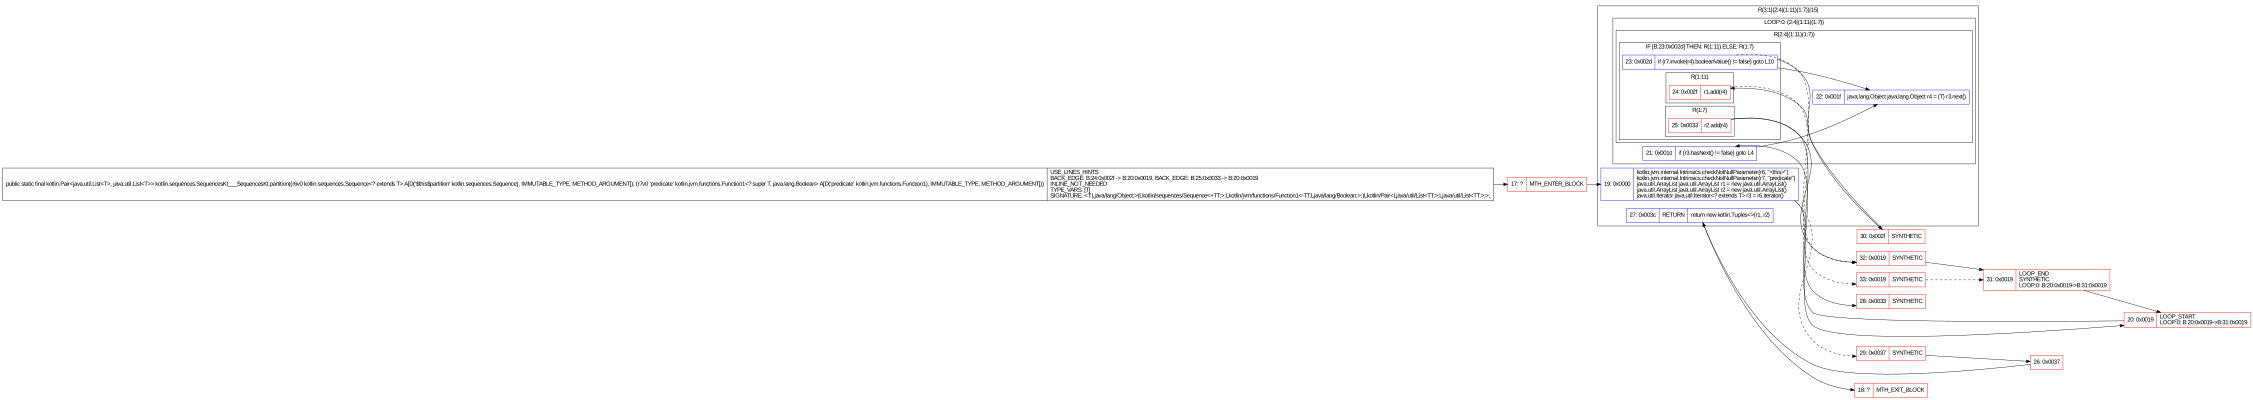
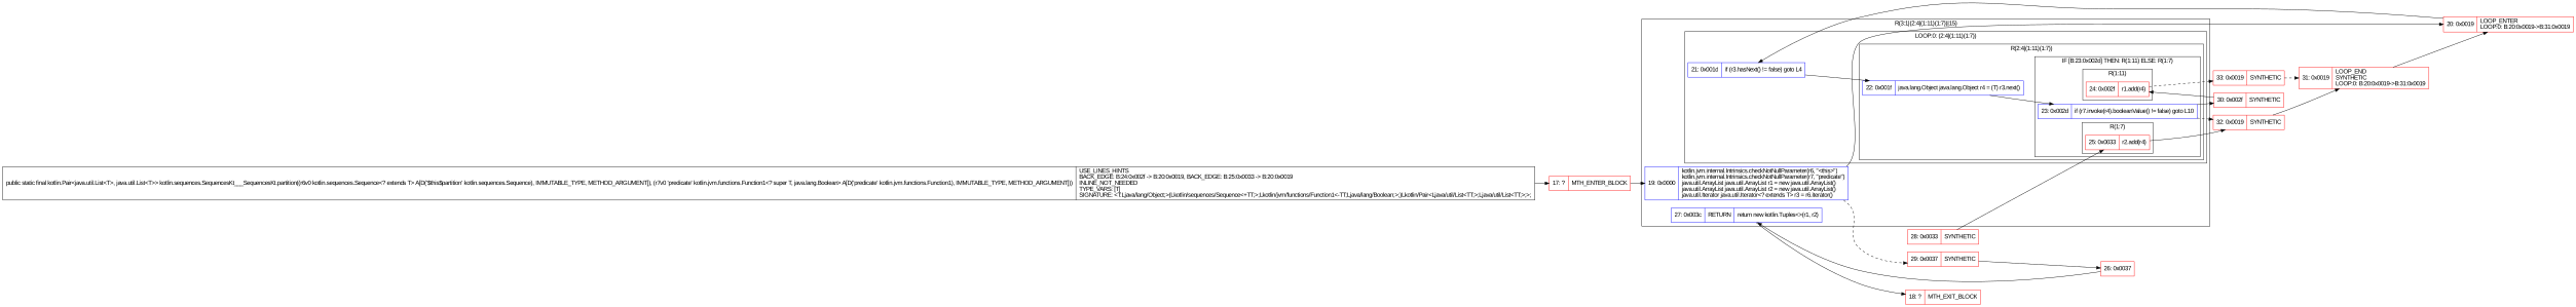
  digraph {
    fontname="Liberation Sans"
    rankdir=LR
    node [color=red fontname="Liberation Sans" shape=record]
    edge [fontname="Liberation Sans"]
    n1 [label="{24\:\ 0x002f|r1.add(r4)\l}"]
    n2 [label="{25\:\ 0x0033|r2.add(r4)\l}"]
    n3 [color=blue label="{23\:\ 0x002d|if (r7.invoke(r4).booleanValue() != false) goto L10\l}"]
    n4 [color=blue label="{22\:\ 0x001f|java.lang.Object java.lang.Object r4 = (T) r3.next()\l}"]
    n5 [color=blue label="{21\:\ 0x001d|if (r3.hasNext() != false) goto L4\l}"]
    n6 [color=blue label="{19\:\ 0x0000|kotlin.jvm.internal.Intrinsics.checkNotNullParameter(r6, \"\<this\>\")\lkotlin.jvm.internal.Intrinsics.checkNotNullParameter(r7, \"predicate\")\ljava.util.ArrayList java.util.ArrayList r1 = new java.util.ArrayList()\ljava.util.ArrayList java.util.ArrayList r2 = new java.util.ArrayList()\ljava.util.Iterator java.util.Iterator\<? extends T\> r3 = r6.iterator()\l}"]
    n7 [color=blue label="{27\:\ 0x003c|RETURN\l|return new kotlin.Tuples\<\>(r1, r2)\l}"]
    n8 [label="{33\:\ 0x0019|SYNTHETIC\l}"]
    n9 [label="{32\:\ 0x0019|SYNTHETIC\l}"]
    n10 [label="{30\:\ 0x002f|SYNTHETIC\l}"]
-   n11 [label="{20\:\ 0x0019|LOOP_START\lLOOP:0: B:20:0x0019\-\>B:31:0x0019\l}"]
+   n11 [label="{20\:\ 0x0019|LOOP_ENTER\lLOOP:0: B:20:0x0019\-\>B:31:0x0019\l}"]
    n12 [label="{29\:\ 0x0037|SYNTHETIC\l}"]
    n13 [label="{18\:\ ?|MTH_EXIT_BLOCK\l}"]
    n14 [label="{26\:\ 0x0037}"]
    n15 [label="{28\:\ 0x0033|SYNTHETIC\l}"]
    n16 [label="{31\:\ 0x0019|LOOP_END\lSYNTHETIC\lLOOP:0: B:20:0x0019\-\>B:31:0x0019\l}"]
    n17 [label="{17\:\ ?|MTH_ENTER_BLOCK\l}"]
    n18 [label="{public static final kotlin.Pair\<java.util.List\<T\>, java.util.List\<T\>\> kotlin.sequences.SequencesKt___SequencesKt.partition((r6v0 kotlin.sequences.Sequence\<? extends T\> A[D('$this$partition' kotlin.sequences.Sequence), IMMUTABLE_TYPE, METHOD_ARGUMENT]), (r7v0 'predicate' kotlin.jvm.functions.Function1\<? super T, java.lang.Boolean\> A[D('predicate' kotlin.jvm.functions.Function1), IMMUTABLE_TYPE, METHOD_ARGUMENT]))  | USE_LINES_HINTS\lBACK_EDGE: B:24:0x002f \-\> B:20:0x0019, BACK_EDGE: B:25:0x0033 \-\> B:20:0x0019\lINLINE_NOT_NEEDED\lTYPE_VARS: [T]\lSIGNATURE: \<T:Ljava\/lang\/Object;\>(Lkotlin\/sequences\/Sequence\<+TT;\>;Lkotlin\/jvm\/functions\/Function1\<\-TT;Ljava\/lang\/Boolean;\>;)Lkotlin\/Pair\<Ljava\/util\/List\<TT;\>;Ljava\/util\/List\<TT;\>;\>;\l}" color=""]
    subgraph cluster_1 {
      label="R(3:1|(2:4|(1:11)(1:7))|15)"
      n6
      n7
      subgraph cluster_2 {
        label="LOOP:0: (2:4|(1:11)(1:7))"
        n5
        subgraph cluster_3 {
          label="R(2:4|(1:11)(1:7))"
          n4
          subgraph cluster_4 {
            label="IF [B:23:0x002d] THEN: R(1:11) ELSE: R(1:7)"
            n3
            subgraph cluster_5 {
              label="R(1:11)"
              n1
            }
            subgraph cluster_6 {
              label="R(1:7)"
              n2
            }
          }
        }
      }
    }
    n1 -> n8 [style=dashed]
    n2 -> n9
    n3 -> n9 [style=dashed]
    n3 -> n10
-   n3 -> n4
+   n4 -> n3
    n5 -> n4
    n6 -> n11
    n6 -> n12 [style=dashed]
    n7 -> n13
    n8 -> n16 [style=dashed]
    n9 -> n16
    n10 -> n1
    n11 -> n5
    n12 -> n14
    n14 -> n7
-   n2 -> n15
+   n15 -> n2
    n16 -> n11
    n17 -> n6
    n18 -> n17
  }
